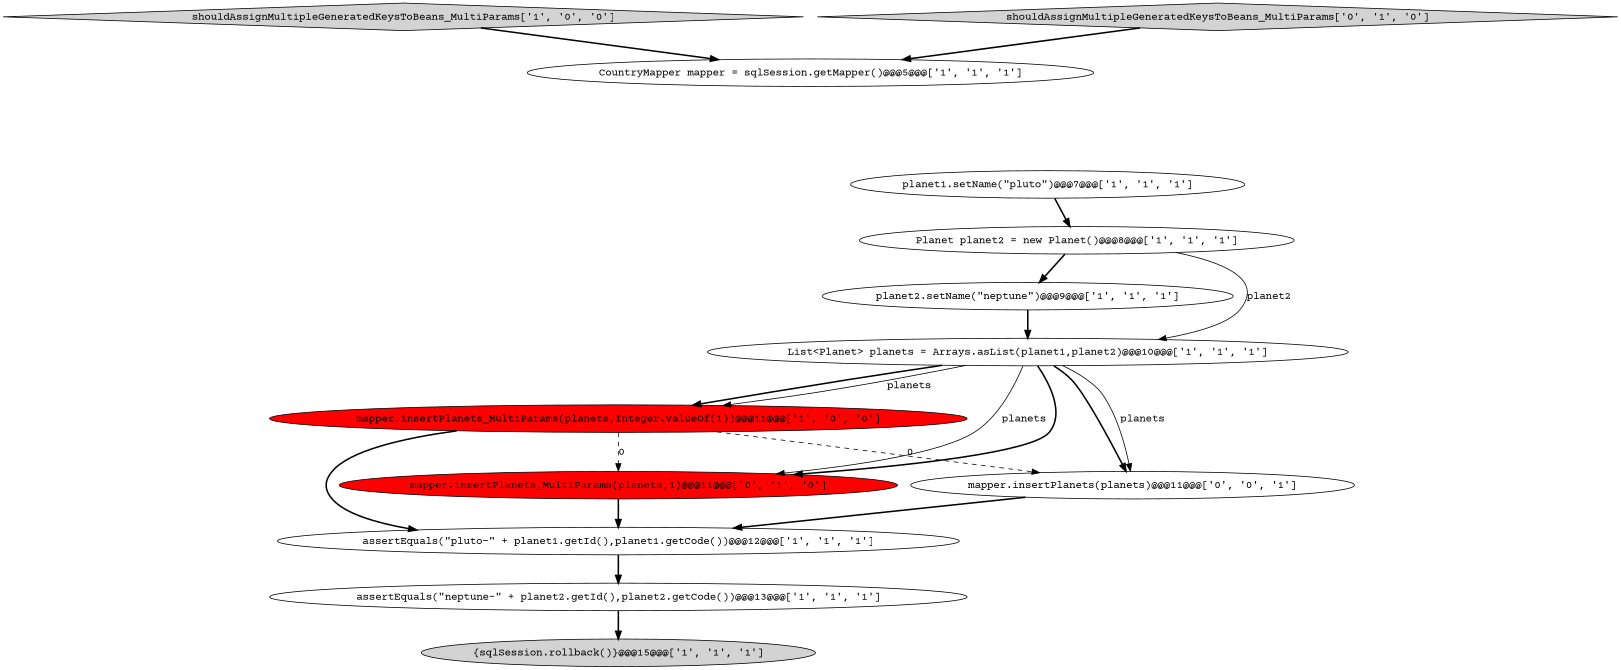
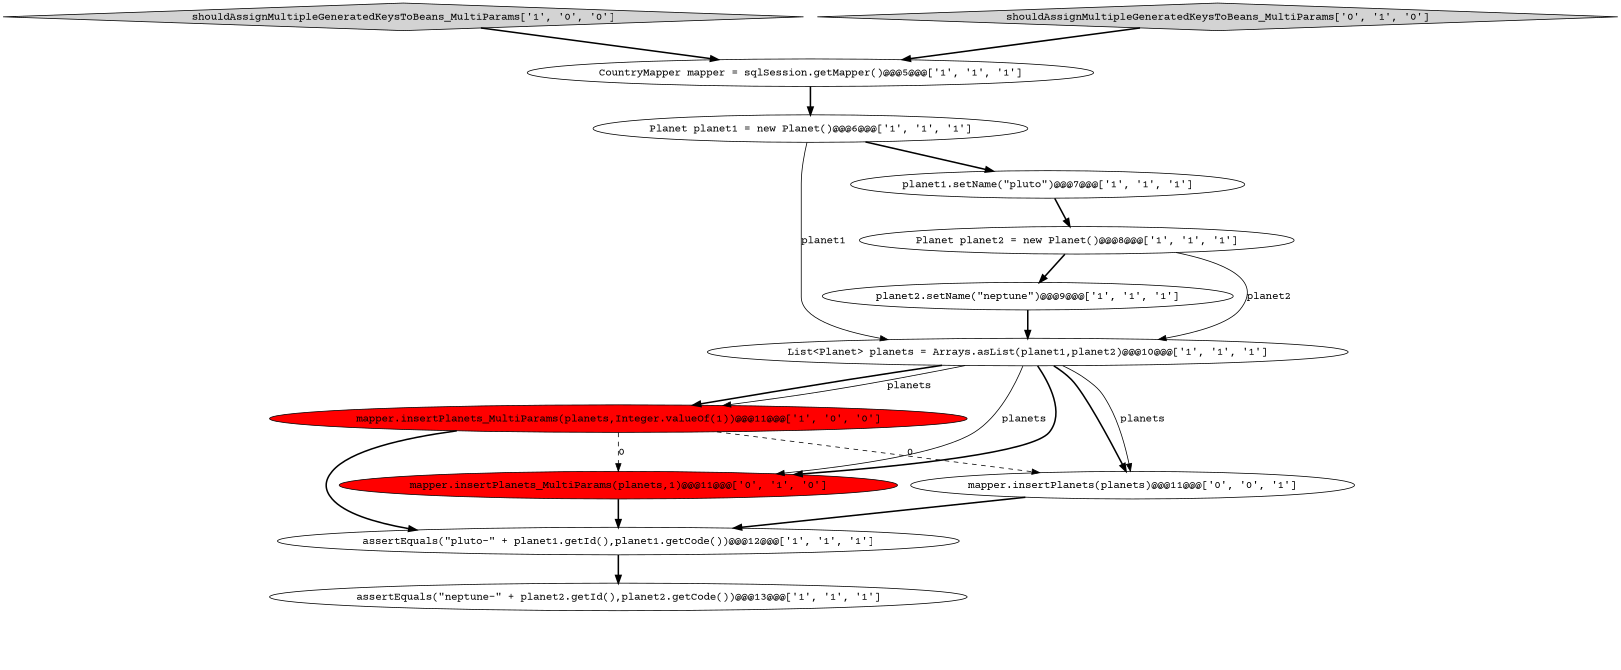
  digraph {
    fontname="Courier Prime"
    node [fillcolor=white fontname="Courier Prime" shape=ellipse style=filled]
    edge [fontname="Courier Prime" style=bold]
    n1 [label="assertEquals(\"pluto-\" + planet1.getId(),planet1.getCode())@@@12@@@['1', '1', '1']"]
    n2 [label="assertEquals(\"neptune-\" + planet2.getId(),planet2.getCode())@@@13@@@['1', '1', '1']"]
-   n3 [fillcolor=lightgray label="{sqlSession.rollback()}@@@15@@@['1', '1', '1']"]
    n4 [fillcolor=red label="mapper.insertPlanets_MultiParams(planets,Integer.valueOf(1))@@@11@@@['1', '0', '0']"]
    n5 [fillcolor=red label="mapper.insertPlanets_MultiParams(planets,1)@@@11@@@['0', '1', '0']"]
    n6 [label="mapper.insertPlanets(planets)@@@11@@@['0', '0', '1']"]
    n7 [fillcolor=lightgray label="shouldAssignMultipleGeneratedKeysToBeans_MultiParams['1', '0', '0']" shape=diamond]
    n8 [label="CountryMapper mapper = sqlSession.getMapper()@@@5@@@['1', '1', '1']"]
+   n9 [label="Planet planet1 = new Planet()@@@6@@@['1', '1', '1']"]
    n10 [label="planet1.setName(\"pluto\")@@@7@@@['1', '1', '1']"]
    n11 [label="List<Planet> planets = Arrays.asList(planet1,planet2)@@@10@@@['1', '1', '1']"]
    n12 [label="Planet planet2 = new Planet()@@@8@@@['1', '1', '1']"]
    n13 [label="planet2.setName(\"neptune\")@@@9@@@['1', '1', '1']"]
    n14 [fillcolor=lightgray label="shouldAssignMultipleGeneratedKeysToBeans_MultiParams['0', '1', '0']" shape=diamond]
    n1 -> n2
-   n2 -> n3
    n4 -> n1
    n4 -> n5 [label=0 style=dashed]
    n4 -> n6 [label=0 style=dashed]
    n5 -> n1
    n6 -> n1
    n7 -> n8
+   n8 -> n9
+   n9 -> n10
+   n9 -> n11 [label=planet1 style=solid]
    n10 -> n12
    n11 -> n4
    n11 -> n4 [label=planets style=solid]
    n11 -> n5 [label=planets style=solid]
    n11 -> n5
    n11 -> n6
    n11 -> n6 [label=planets style=solid]
    n12 -> n11 [label=planet2 style=solid]
    n12 -> n13
    n13 -> n11
    n14 -> n8
  }
